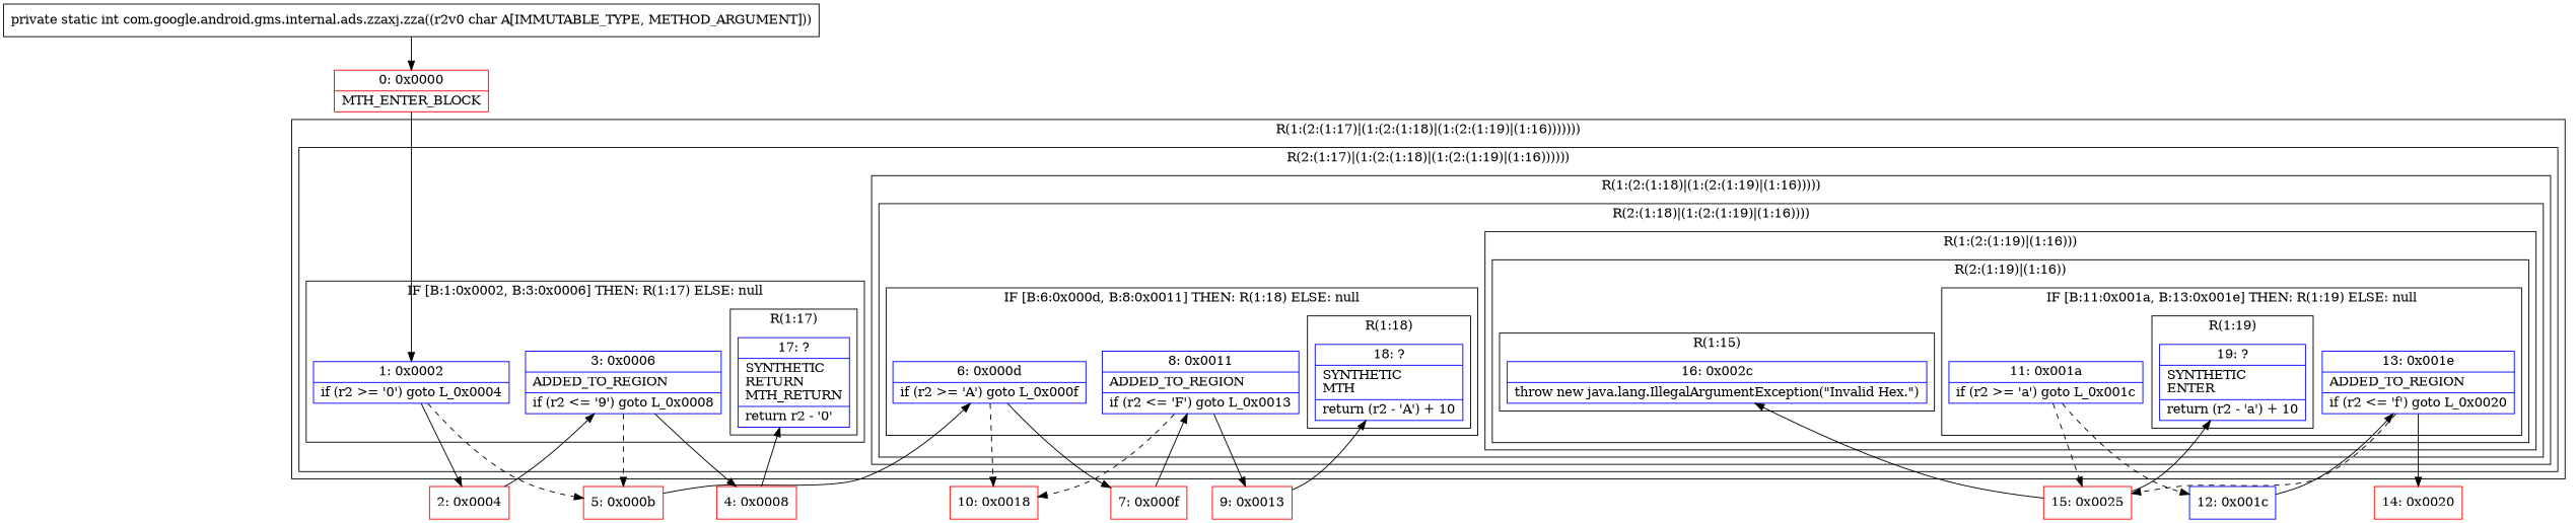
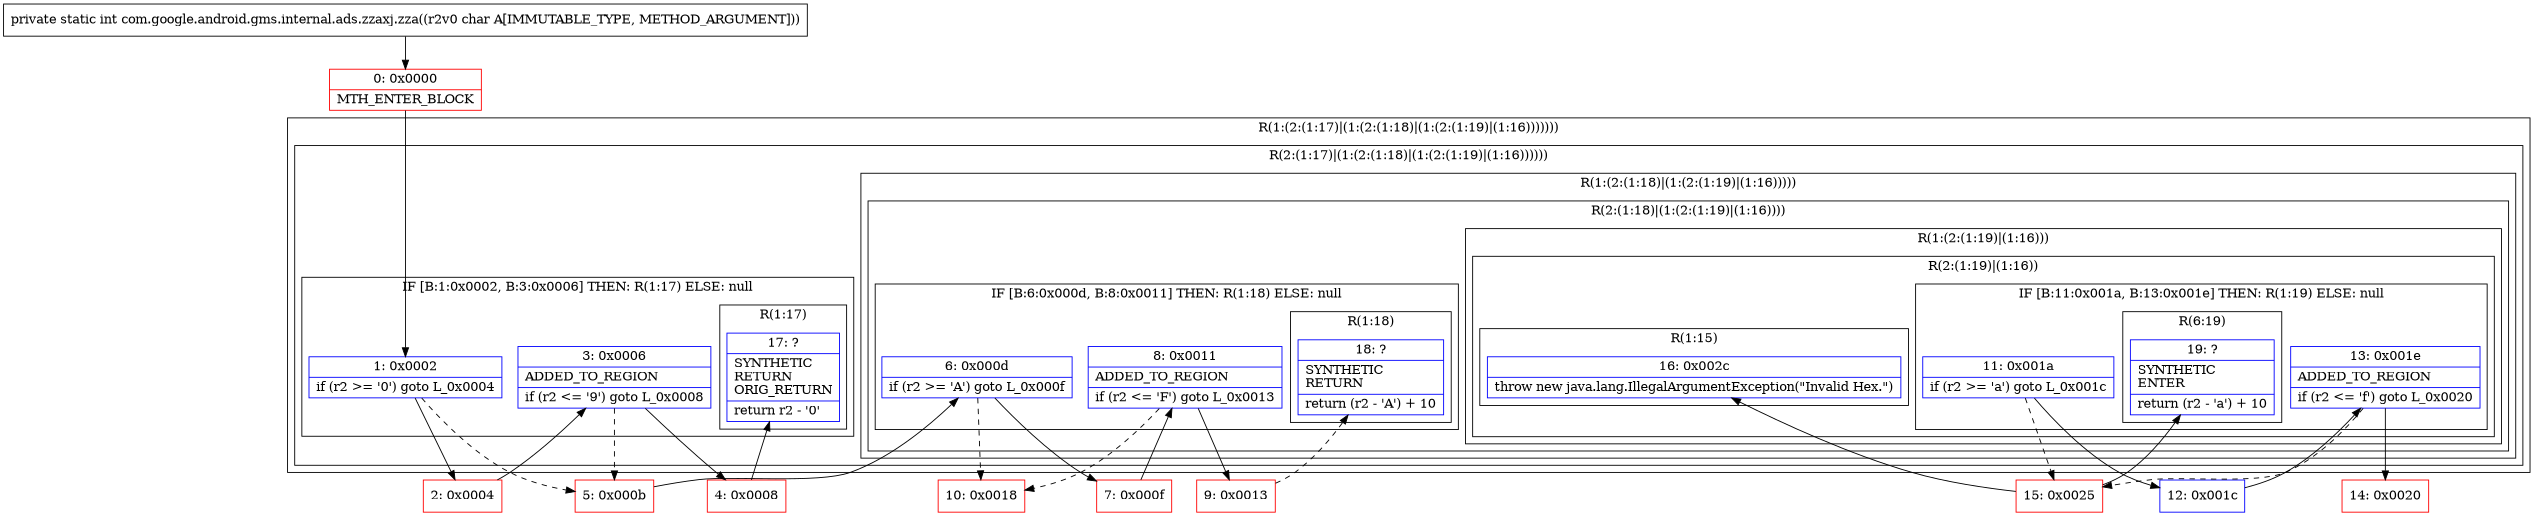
  digraph {
    node [color=blue shape=record]
-   n1 [label="{17\:\ ?|SYNTHETIC\lRETURN\lMTH_RETURN\l|return r2 \- '0'\l}"]
+   n1 [label="{17\:\ ?|SYNTHETIC\lRETURN\lORIG_RETURN\l|return r2 \- '0'\l}"]
    n2 [label="{1\:\ 0x0002|if (r2 \>= '0') goto L_0x0004\l}"]
    n3 [label="{3\:\ 0x0006|ADDED_TO_REGION\l|if (r2 \<= '9') goto L_0x0008\l}"]
-   n4 [label="{18\:\ ?|SYNTHETIC\lMTH\l|return (r2 \- 'A') + 10\l}"]
+   n4 [label="{18\:\ ?|SYNTHETIC\lRETURN\l|return (r2 \- 'A') + 10\l}"]
    n5 [label="{6\:\ 0x000d|if (r2 \>= 'A') goto L_0x000f\l}"]
    n6 [label="{8\:\ 0x0011|ADDED_TO_REGION\l|if (r2 \<= 'F') goto L_0x0013\l}"]
    n7 [label="{19\:\ ?|SYNTHETIC\lENTER\l|return (r2 \- 'a') + 10\l}"]
    n8 [label="{11\:\ 0x001a|if (r2 \>= 'a') goto L_0x001c\l}"]
    n9 [label="{13\:\ 0x001e|ADDED_TO_REGION\l|if (r2 \<= 'f') goto L_0x0020\l}"]
    n10 [label="{16\:\ 0x002c|throw new java.lang.IllegalArgumentException(\"Invalid Hex.\")\l}"]
    n11 [color=red label="{2\:\ 0x0004}"]
    n12 [color=red label="{5\:\ 0x000b}"]
    n13 [color=red label="{4\:\ 0x0008}"]
    n14 [color=red label="{7\:\ 0x000f}"]
    n15 [color=red label="{10\:\ 0x0018}"]
    n16 [color=red label="{9\:\ 0x0013}"]
    n17 [label="{12\:\ 0x001c}"]
    n18 [color=red label="{15\:\ 0x0025}"]
    n19 [color=red label="{14\:\ 0x0020}"]
    n20 [color=red label="{0\:\ 0x0000|MTH_ENTER_BLOCK\l}"]
    n21 [label="{private static int com.google.android.gms.internal.ads.zzaxj.zza((r2v0 char A[IMMUTABLE_TYPE, METHOD_ARGUMENT])) }" color=""]
    subgraph cluster_1 {
      label="R(1:(2:(1:17)|(1:(2:(1:18)|(1:(2:(1:19)|(1:16)))))))"
      subgraph cluster_2 {
        label="R(2:(1:17)|(1:(2:(1:18)|(1:(2:(1:19)|(1:16))))))"
        subgraph cluster_3 {
          label="IF [B:1:0x0002, B:3:0x0006] THEN: R(1:17) ELSE: null"
          n2
          n3
          subgraph cluster_4 {
            label="R(1:17)"
            n1
          }
        }
        subgraph cluster_5 {
          label="R(1:(2:(1:18)|(1:(2:(1:19)|(1:16)))))"
          subgraph cluster_6 {
            label="R(2:(1:18)|(1:(2:(1:19)|(1:16))))"
            subgraph cluster_7 {
              label="IF [B:6:0x000d, B:8:0x0011] THEN: R(1:18) ELSE: null"
              n5
              n6
              subgraph cluster_8 {
                label="R(1:18)"
                n4
              }
            }
            subgraph cluster_9 {
              label="R(1:(2:(1:19)|(1:16)))"
              subgraph cluster_10 {
                label="R(2:(1:19)|(1:16))"
                subgraph cluster_11 {
                  label="IF [B:11:0x001a, B:13:0x001e] THEN: R(1:19) ELSE: null"
                  n8
                  n9
                  subgraph cluster_12 {
-                   label="R(1:19)"
+                   label="R(6:19)"
                    n7
                  }
                }
                subgraph cluster_13 {
                  label="R(1:15)"
                  n10
                }
              }
            }
          }
        }
      }
    }
    n2 -> n11
    n2 -> n12 [style=dashed]
    n3 -> n12 [style=dashed]
    n3 -> n13
    n5 -> n14
    n5 -> n15 [style=dashed]
    n6 -> n15 [style=dashed]
    n6 -> n16
-   n8 -> n17 [style=dashed]
+   n8 -> n17
    n8 -> n18 [style=dashed]
    n9 -> n18 [style=dashed]
    n9 -> n19
    n11 -> n3
    n12 -> n5
    n13 -> n1
    n14 -> n6
-   n16 -> n4
+   n16 -> n4 [style=dashed]
    n17 -> n9
    n18 -> n7
    n18 -> n10
    n20 -> n2
    n21 -> n20
  }
